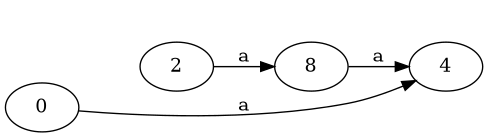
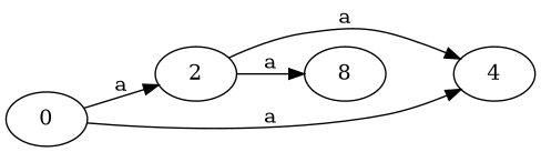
  strict digraph {
    rankdir=LR
    0
    2
    4
    n4 [label=8]
+   0 -> 2 [label=a]
    0 -> 4 [label=a]
-   n4 -> 4 [label=a]
+   2 -> 4 [label=a]
    2 -> n4 [label=a]
  }
